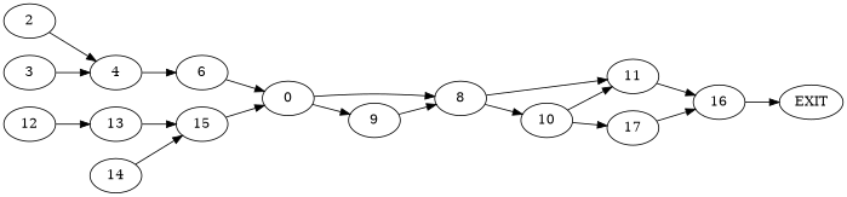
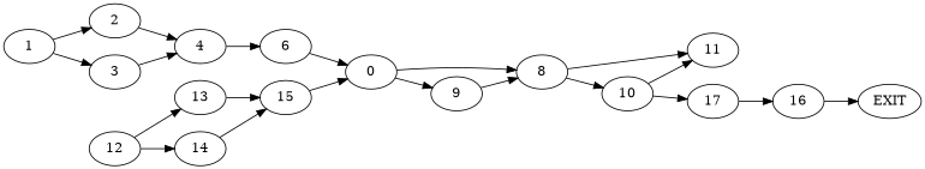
  digraph {
    rankdir=LR
+   1
    2
    3
    n4 [label=EXIT]
    4
    6
    n7 [label=0]
    8
    9
    10
    11
    17
    16
    12
    13
    14
    15
+   1 -> 2
+   1 -> 3
    2 -> 4
    3 -> 4
    4 -> 6
    6 -> n7
    n7 -> 8
    n7 -> 9
    8 -> 10
    8 -> 11
    9 -> 8
    10 -> 11
    10 -> 17
-   11 -> 16
    17 -> 16
    16 -> n4
    12 -> 13
+   12 -> 14
    13 -> 15
    14 -> 15
    15 -> n7
  }
